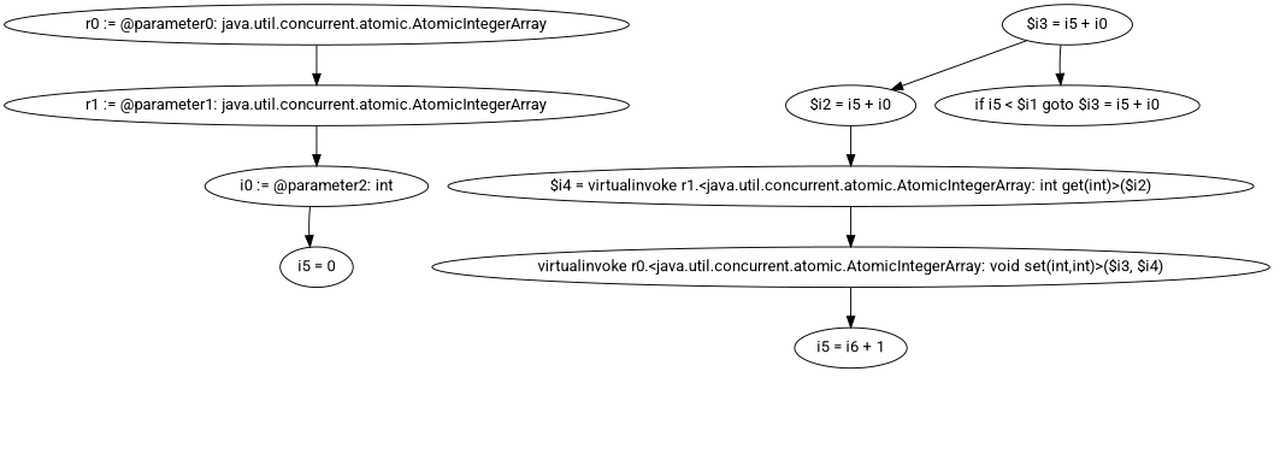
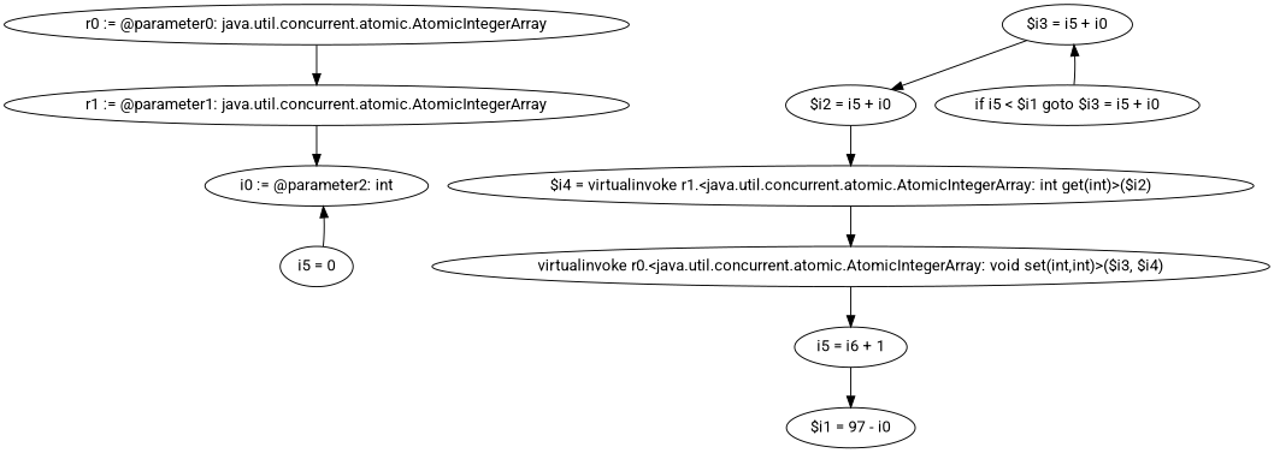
  digraph {
    fontname=Roboto
    node [fontname=Roboto]
    edge [fontname=Roboto]
    "r0 := @parameter0: java.util.concurrent.atomic.AtomicIntegerArray"
    "r1 := @parameter1: java.util.concurrent.atomic.AtomicIntegerArray"
    "i0 := @parameter2: int"
    "i5 = 0"
    "$i3 = i5 + i0"
    "$i2 = i5 + i0"
    "$i4 = virtualinvoke r1.<java.util.concurrent.atomic.AtomicIntegerArray: int get(int)>($i2)"
    "virtualinvoke r0.<java.util.concurrent.atomic.AtomicIntegerArray: void set(int,int)>($i3, $i4)"
    n9 [label="i5 = i6 + 1"]
+   "$i1 = 97 - i0"
    "if i5 < $i1 goto $i3 = i5 + i0"
    "r0 := @parameter0: java.util.concurrent.atomic.AtomicIntegerArray" -> "r1 := @parameter1: java.util.concurrent.atomic.AtomicIntegerArray"
    "r1 := @parameter1: java.util.concurrent.atomic.AtomicIntegerArray" -> "i0 := @parameter2: int"
-   "i0 := @parameter2: int" -> "i5 = 0"
+   "i5 = 0" -> "i0 := @parameter2: int"
    "$i3 = i5 + i0" -> "$i2 = i5 + i0"
    "$i2 = i5 + i0" -> "$i4 = virtualinvoke r1.<java.util.concurrent.atomic.AtomicIntegerArray: int get(int)>($i2)"
    "$i4 = virtualinvoke r1.<java.util.concurrent.atomic.AtomicIntegerArray: int get(int)>($i2)" -> "virtualinvoke r0.<java.util.concurrent.atomic.AtomicIntegerArray: void set(int,int)>($i3, $i4)"
    "virtualinvoke r0.<java.util.concurrent.atomic.AtomicIntegerArray: void set(int,int)>($i3, $i4)" -> n9
-   "$i3 = i5 + i0" -> "if i5 < $i1 goto $i3 = i5 + i0"
+   n9 -> "$i1 = 97 - i0"
+   "if i5 < $i1 goto $i3 = i5 + i0" -> "$i3 = i5 + i0"
  }
